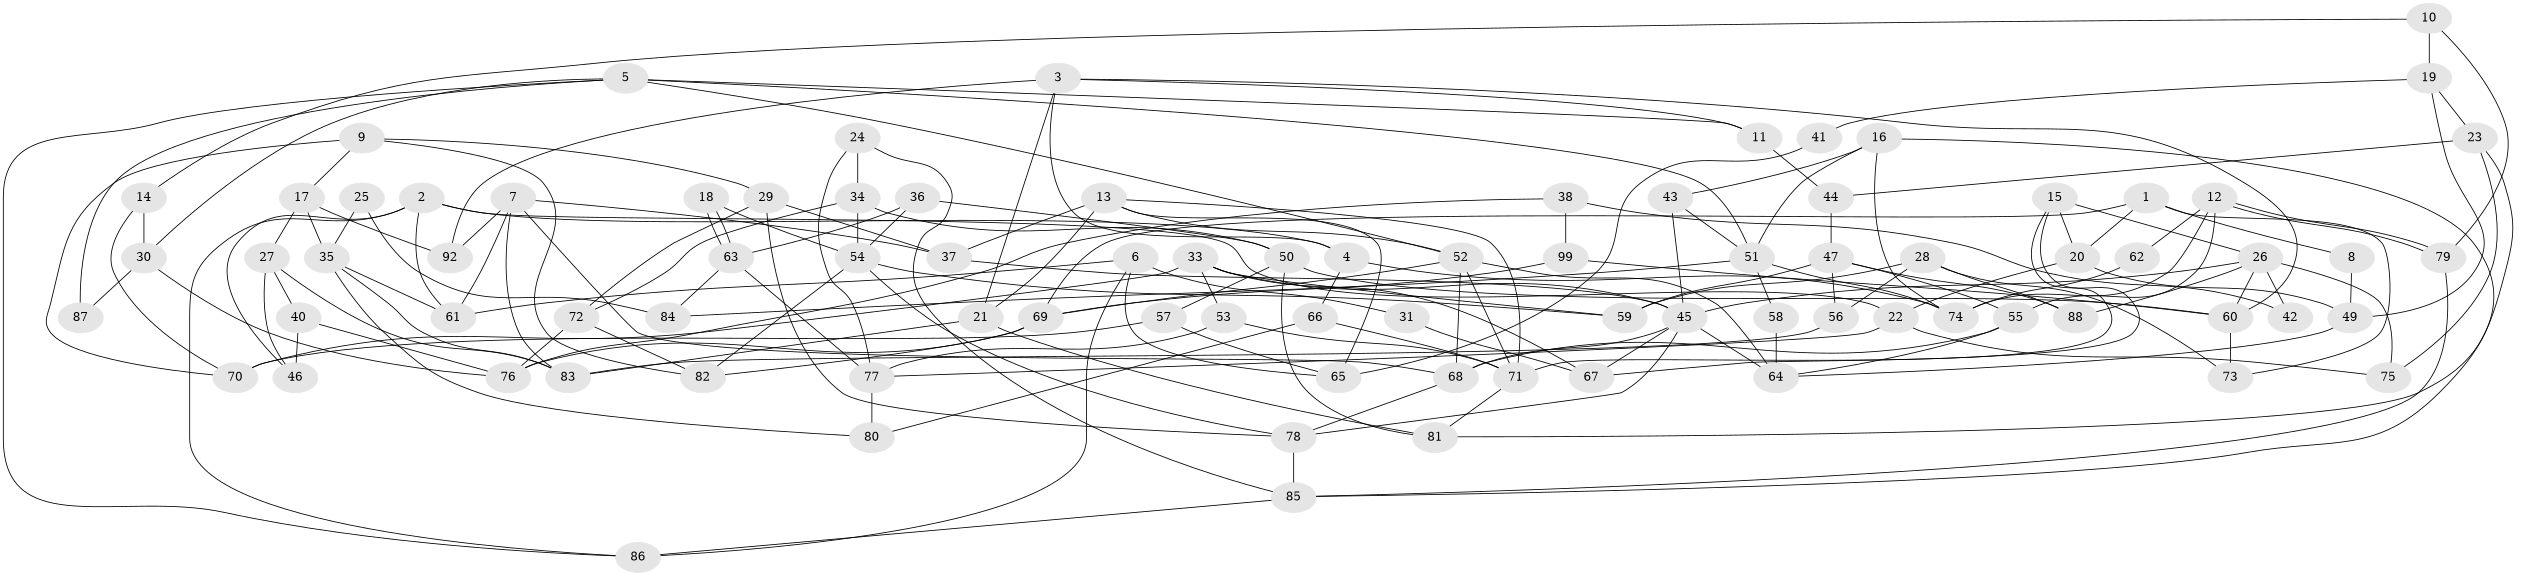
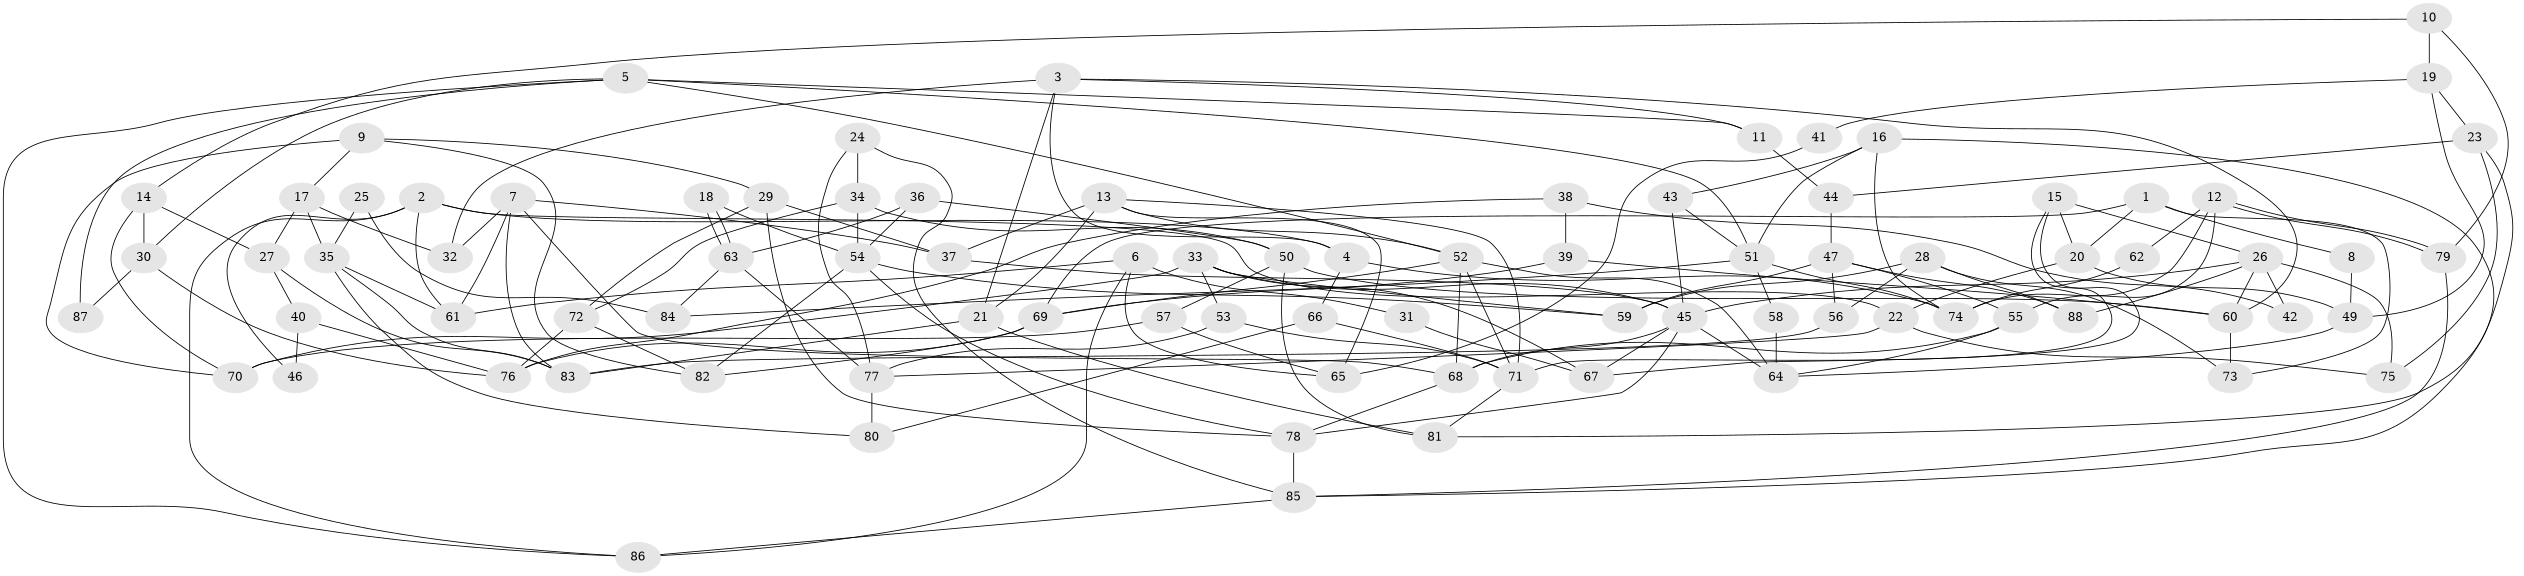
  graph {
    node [color=gray90 style=filled]
    1
    8
    20
    69
    73
    49
    22
    82
    76
    2
    4
    46
    61
    86
    66
    74
    75
    77
    3
    11
    21
-   32 [label=92]
+   32
    60
    44
    83
    81
    71
    80
    5
    30
    51
    52
    87
    84
    58
    68
    64
    6
    31
    65
    67
    7
    37
    45
    78
    9
    17
    29
    70
    27
    35
    72
    10
    14
    19
    79
    23
    41
    85
    47
    12
    55
    62
    13
    40
    15
    26
    42
    n69 [label=88]
    16
    43
    18
    54
    63
    59
    24
    34
    50
    25
    28
    56
    33
    53
    57
    36
    38
-   39 [label=99]
+   39
    1 -- 8
    1 -- 20
    1 -- 69
    1 -- 73
    8 -- 49
    20 -- 49
    20 -- 22
    69 -- 82
    69 -- 76
    49 -- 64
    22 -- 75
    22 -- 77
    2 -- 22
    2 -- 4
    2 -- 46
    2 -- 61
    2 -- 86
    4 -- 66
    4 -- 74
    66 -- 71
    66 -- 80
    77 -- 80
    3 -- 4
    3 -- 11
    3 -- 21
    3 -- 32
    3 -- 60
    11 -- 44
    21 -- 83
    21 -- 81
    60 -- 73
    44 -- 47
    71 -- 81
    5 -- 86
    5 -- 11
    5 -- 30
    5 -- 51
    5 -- 52
    5 -- 87
    30 -- 76
    30 -- 87
    51 -- 74
    51 -- 84
    51 -- 58
    52 -- 69
    52 -- 71
    52 -- 68
    52 -- 64
    58 -- 64
    68 -- 78
    6 -- 61
    6 -- 86
    6 -- 31
    6 -- 65
    31 -- 67
    7 -- 61
    7 -- 32
    7 -- 83
    7 -- 68
    7 -- 37
    37 -- 45
    45 -- 68
    45 -- 64
    45 -- 67
    45 -- 78
    78 -- 85
    9 -- 82
    9 -- 17
    9 -- 29
    9 -- 70
    17 -- 32
    17 -- 27
    17 -- 35
    29 -- 37
    29 -- 78
    29 -- 72
    27 -- 83
    27 -- 40
    35 -- 61
    35 -- 83
    35 -- 80
    72 -- 82
    72 -- 76
    10 -- 14
    10 -- 19
    10 -- 79
    14 -- 30
    14 -- 70
-   46 -- 27
+   14 -- 27
    19 -- 49
    19 -- 23
    19 -- 41
    79 -- 85
    23 -- 75
    23 -- 44
    23 -- 81
    41 -- 65
    85 -- 86
    47 -- 55
    47 -- n69
    47 -- 59
    47 -- 56
    12 -- 74
    12 -- 79
    12 -- 79
    12 -- 55
    12 -- 62
    55 -- 68
    55 -- 64
    62 -- 74
    13 -- 21
    13 -- 71
    13 -- 52
    13 -- 65
    13 -- 37
    40 -- 76
    40 -- 46
    15 -- 20
    15 -- 71
    15 -- 67
    15 -- 26
    26 -- 75
    26 -- 60
    26 -- 45
    26 -- 42
    26 -- n69
    16 -- 74
    16 -- 51
    16 -- 85
    16 -- 43
    43 -- 51
    43 -- 45
    18 -- 54
    18 -- 63
    18 -- 63
    54 -- 82
    54 -- 78
    54 -- 59
    63 -- 77
    63 -- 84
    24 -- 77
    24 -- 85
    24 -- 34
    34 -- 72
    34 -- 54
    34 -- 50
    50 -- 60
    50 -- 81
    50 -- 57
    25 -- 84
    25 -- 35
    28 -- 73
    28 -- n69
    28 -- 59
    28 -- 56
    56 -- 83
    33 -- 67
    33 -- 45
    33 -- 70
    33 -- 59
    33 -- 53
    53 -- 77
    53 -- 71
    57 -- 65
    57 -- 70
    36 -- 54
    36 -- 63
    36 -- 50
    38 -- 76
    38 -- 42
    38 -- 39
    39 -- 69
    39 -- 60
  }
